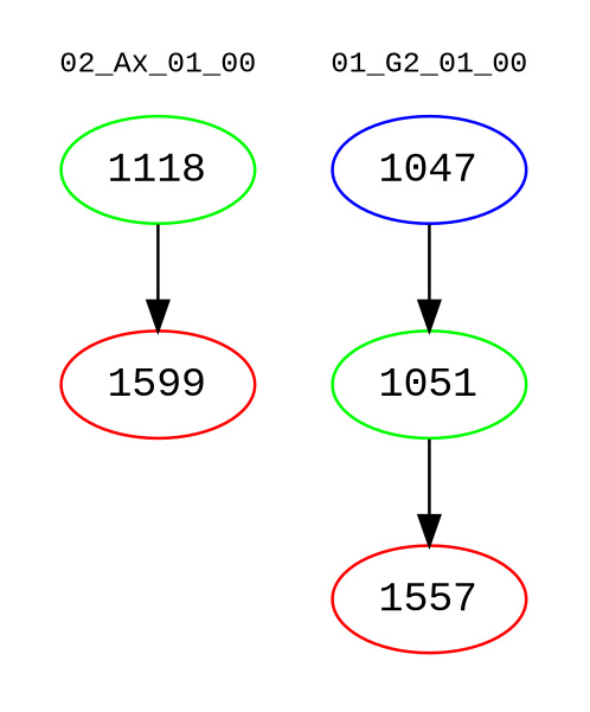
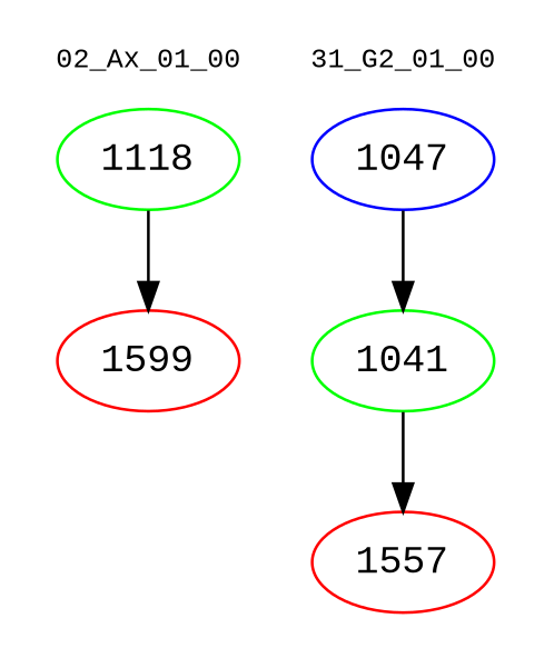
  digraph {
    fontname="Liberation Mono"
    node [color=green fontname="Liberation Mono"]
    edge [color=black fontname="Liberation Mono"]
    n1 [label=1118]
    n2 [color=red label=1599]
    n3 [color=blue label=1047]
-   n4 [label=1051]
+   n4 [label=1041]
    n5 [color=red label=1557]
    subgraph cluster_1 {
      color=white
      fontsize=10
      label="02_Ax_01_00"
      n1
      n2
    }
    subgraph cluster_2 {
      color=white
      fontsize=10
-     label="01_G2_01_00"
+     label="31_G2_01_00"
      n3
      n4
      n5
    }
    n1 -> n2
    n3 -> n4
    n4 -> n5
  }
